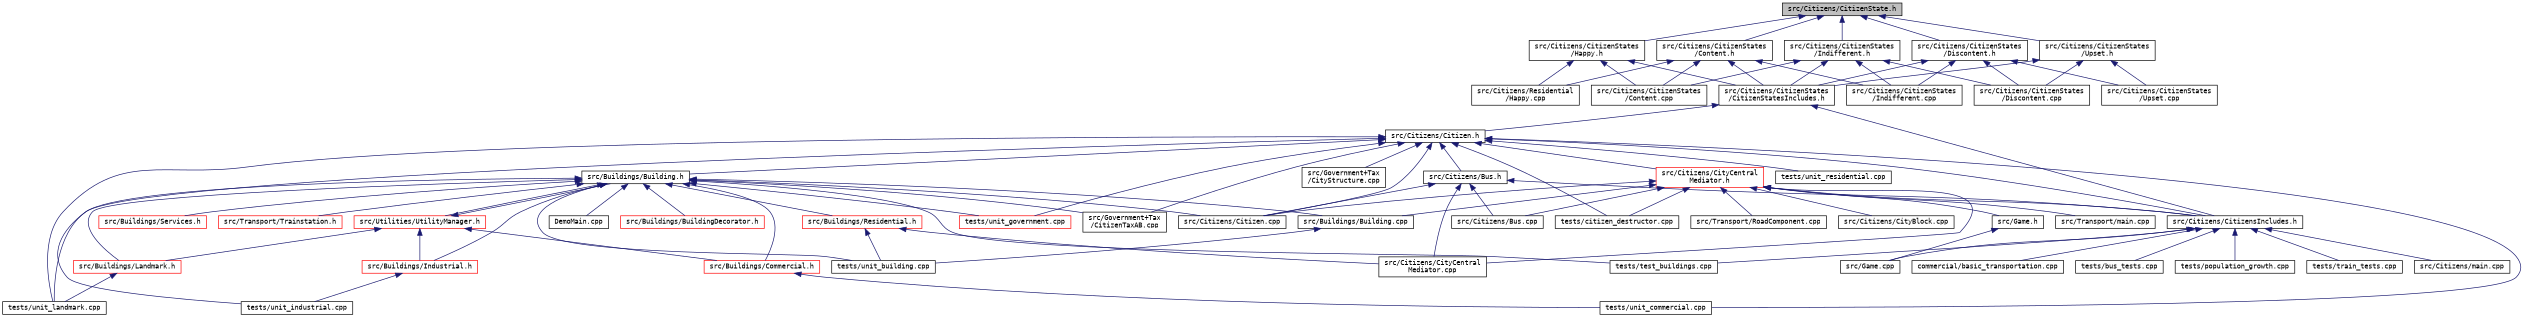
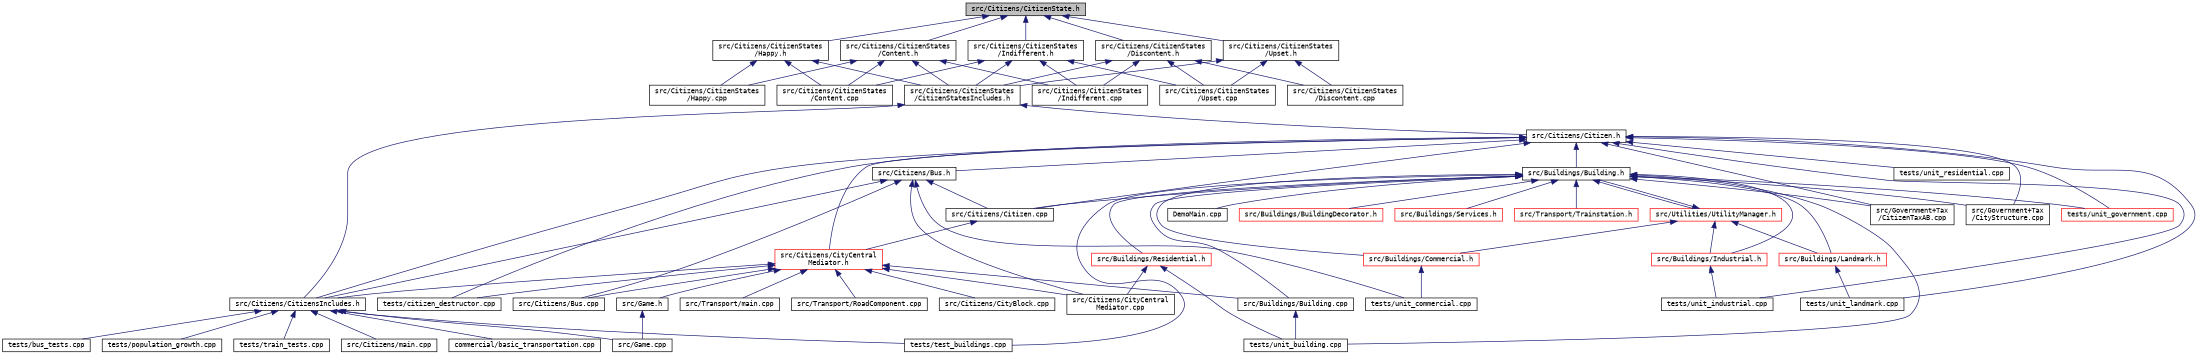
  digraph {
    fontname="DejaVu Sans Mono"
    node [color=black fillcolor=white fontname="DejaVu Sans Mono" fontsize=10 shape=record style=filled]
    edge [color=midnightblue dir=back fontname="DejaVu Sans Mono" fontsize=10 labelfontname=Helvetica labelfontsize=10 style=solid]
    n1 [fillcolor=grey75 fontcolor=black height=0.2 label="src/Citizens/CitizenState.h" width=0.4]
    n2 [height=0.2 label="src/Citizens/CitizenStates\l/Content.h" width=0.4]
    n3 [height=0.2 label="src/Citizens/CitizenStates\l/Discontent.h" width=0.4]
    n4 [height=0.2 label="src/Citizens/CitizenStates\l/Happy.h" width=0.4]
    n5 [height=0.2 label="src/Citizens/CitizenStates\l/Indifferent.h" width=0.4]
    n6 [height=0.2 label="src/Citizens/CitizenStates\l/Upset.h" width=0.4]
    n7 [height=0.2 label="src/Citizens/CitizenStates\l/CitizenStatesIncludes.h" width=0.4]
    n8 [height=0.2 label="src/Citizens/CitizenStates\l/Content.cpp" width=0.4]
-   n9 [height=0.2 label="src/Citizens/Residential\l/Happy.cpp" width=0.4]
+   n9 [height=0.2 label="src/Citizens/CitizenStates\l/Happy.cpp" width=0.4]
    n10 [height=0.2 label="src/Citizens/CitizenStates\l/Indifferent.cpp" width=0.4]
    n11 [height=0.2 label="src/Citizens/CitizenStates\l/Discontent.cpp" width=0.4]
    n12 [height=0.2 label="src/Citizens/CitizenStates\l/Upset.cpp" width=0.4]
    n13 [height=0.2 label="src/Citizens/Citizen.h" width=0.4]
    n14 [height=0.2 label="src/Citizens/CitizensIncludes.h" width=0.4]
    n15 [height=0.2 label="src/Buildings/Building.h" width=0.4]
    n16 [height=0.2 label="tests/unit_commercial.cpp" width=0.4]
    n17 [height=0.2 label="tests/unit_industrial.cpp" width=0.4]
    n18 [height=0.2 label="tests/unit_landmark.cpp" width=0.4]
    n19 [height=0.2 label="src/Citizens/Citizen.cpp" width=0.4]
    n20 [height=0.2 label="src/Government+Tax\l/CitizenTaxAB.cpp" width=0.4]
    n21 [height=0.2 label="src/Government+Tax\l/CityStructure.cpp" width=0.4]
    n22 [color=red height=0.2 label="tests/unit_government.cpp" width=0.4]
    n23 [height=0.2 label="src/Citizens/Bus.h" width=0.4]
    n24 [color=red height=0.2 label="src/Citizens/CityCentral\lMediator.h" width=0.4]
    n25 [height=0.2 label="tests/citizen_destructor.cpp" width=0.4]
    n26 [height=0.2 label="tests/unit_residential.cpp" width=0.4]
    n27 [height=0.2 label="tests/test_buildings.cpp" width=0.4]
    n28 [height=0.2 label="src/Citizens/main.cpp" width=0.4]
    n29 [height=0.2 label="src/Game.cpp" width=0.4]
    n30 [height=0.2 label="commercial/basic_transportation.cpp" width=0.4]
    n31 [height=0.2 label="tests/bus_tests.cpp" width=0.4]
    n32 [height=0.2 label="tests/population_growth.cpp" width=0.4]
    n33 [height=0.2 label="tests/train_tests.cpp" width=0.4]
    n34 [height=0.2 label="tests/unit_building.cpp" width=0.4]
    n35 [height=0.2 label="DemoMain.cpp" width=0.4]
    n36 [height=0.2 label="src/Buildings/Building.cpp" width=0.4]
    n37 [color=red height=0.2 label="src/Buildings/BuildingDecorator.h" width=0.4]
    n38 [color=red height=0.2 label="src/Buildings/Commercial.h" width=0.4]
    n39 [color=red height=0.2 label="src/Buildings/Industrial.h" width=0.4]
    n40 [color=red height=0.2 label="src/Buildings/Landmark.h" width=0.4]
    n41 [color=red height=0.2 label="src/Buildings/Residential.h" width=0.4]
    n42 [color=red height=0.2 label="src/Buildings/Services.h" width=0.4]
    n43 [color=red height=0.2 label="src/Transport/Trainstation.h" width=0.4]
    n44 [color=red height=0.2 label="src/Utilities/UtilityManager.h" width=0.4]
    n45 [height=0.2 label="src/Citizens/CityCentral\lMediator.cpp" width=0.4]
    n46 [height=0.2 label="src/Citizens/Bus.cpp" width=0.4]
    n47 [height=0.2 label="src/Citizens/CityBlock.cpp" width=0.4]
    n48 [height=0.2 label="src/Game.h" width=0.4]
    n49 [height=0.2 label="src/Transport/main.cpp" width=0.4]
    n50 [height=0.2 label="src/Transport/RoadComponent.cpp" width=0.4]
    n1 -> n2
    n1 -> n3
    n1 -> n4
    n1 -> n5
    n1 -> n6
    n2 -> n7
    n2 -> n8
    n2 -> n9
    n2 -> n10
    n3 -> n7
    n3 -> n10
    n3 -> n11
    n3 -> n12
    n4 -> n7
    n4 -> n8
    n4 -> n9
    n5 -> n7
    n5 -> n8
    n5 -> n10
-   n5 -> n11
+   n5 -> n12
    n6 -> n7
    n6 -> n11
    n6 -> n12
    n7 -> n13
    n7 -> n14
    n13 -> n14
    n13 -> n15
-   n13 -> n16
+   n23 -> n16
    n13 -> n17
    n13 -> n18
    n13 -> n19
    n13 -> n20
    n13 -> n21
    n13 -> n22
    n13 -> n23
    n13 -> n24
    n13 -> n25
    n13 -> n26
    n14 -> n27
    n14 -> n28
    n14 -> n29
    n14 -> n30
    n14 -> n31
    n14 -> n32
    n14 -> n33
    n15 -> n19
    n15 -> n20
-   n15 -> n18
+   n15 -> n21
    n15 -> n22
    n15 -> n27
    n15 -> n34
    n15 -> n35
    n15 -> n36
    n15 -> n37
    n15 -> n38
    n15 -> n39
    n15 -> n40
    n15 -> n41
    n15 -> n42
    n15 -> n43
    n15 -> n44
    n23 -> n14
    n23 -> n19
    n23 -> n45
    n23 -> n46
    n24 -> n14
-   n24 -> n19
+   n19 -> n24
    n24 -> n25
    n24 -> n36
    n24 -> n45
    n24 -> n46
    n24 -> n47
    n24 -> n48
    n24 -> n49
    n24 -> n50
    n36 -> n34
    n38 -> n16
    n39 -> n17
    n40 -> n18
    n41 -> n34
    n41 -> n45
    n44 -> n15
    n44 -> n38
    n44 -> n39
    n44 -> n40
    n48 -> n29
  }
